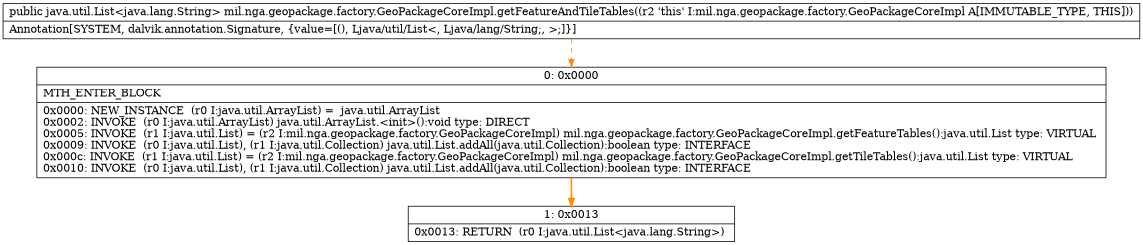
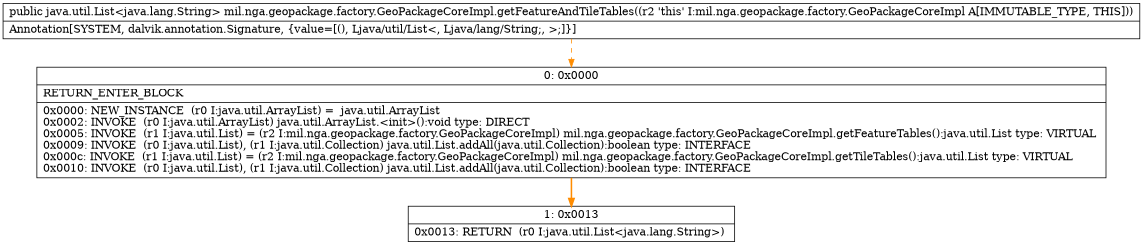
  digraph {
    node [shape=record]
    edge [color=darkorange]
-   n1 [label="{0\:\ 0x0000|MTH_ENTER_BLOCK\l|0x0000: NEW_INSTANCE  (r0 I:java.util.ArrayList) =  java.util.ArrayList \l0x0002: INVOKE  (r0 I:java.util.ArrayList) java.util.ArrayList.\<init\>():void type: DIRECT \l0x0005: INVOKE  (r1 I:java.util.List) = (r2 I:mil.nga.geopackage.factory.GeoPackageCoreImpl) mil.nga.geopackage.factory.GeoPackageCoreImpl.getFeatureTables():java.util.List type: VIRTUAL \l0x0009: INVOKE  (r0 I:java.util.List), (r1 I:java.util.Collection) java.util.List.addAll(java.util.Collection):boolean type: INTERFACE \l0x000c: INVOKE  (r1 I:java.util.List) = (r2 I:mil.nga.geopackage.factory.GeoPackageCoreImpl) mil.nga.geopackage.factory.GeoPackageCoreImpl.getTileTables():java.util.List type: VIRTUAL \l0x0010: INVOKE  (r0 I:java.util.List), (r1 I:java.util.Collection) java.util.List.addAll(java.util.Collection):boolean type: INTERFACE \l}"]
+   n1 [label="{0\:\ 0x0000|RETURN_ENTER_BLOCK\l|0x0000: NEW_INSTANCE  (r0 I:java.util.ArrayList) =  java.util.ArrayList \l0x0002: INVOKE  (r0 I:java.util.ArrayList) java.util.ArrayList.\<init\>():void type: DIRECT \l0x0005: INVOKE  (r1 I:java.util.List) = (r2 I:mil.nga.geopackage.factory.GeoPackageCoreImpl) mil.nga.geopackage.factory.GeoPackageCoreImpl.getFeatureTables():java.util.List type: VIRTUAL \l0x0009: INVOKE  (r0 I:java.util.List), (r1 I:java.util.Collection) java.util.List.addAll(java.util.Collection):boolean type: INTERFACE \l0x000c: INVOKE  (r1 I:java.util.List) = (r2 I:mil.nga.geopackage.factory.GeoPackageCoreImpl) mil.nga.geopackage.factory.GeoPackageCoreImpl.getTileTables():java.util.List type: VIRTUAL \l0x0010: INVOKE  (r0 I:java.util.List), (r1 I:java.util.Collection) java.util.List.addAll(java.util.Collection):boolean type: INTERFACE \l}"]
    n2 [label="{1\:\ 0x0013|0x0013: RETURN  (r0 I:java.util.List\<java.lang.String\>) \l}"]
    n3 [label="{public java.util.List\<java.lang.String\> mil.nga.geopackage.factory.GeoPackageCoreImpl.getFeatureAndTileTables((r2 'this' I:mil.nga.geopackage.factory.GeoPackageCoreImpl A[IMMUTABLE_TYPE, THIS]))  | Annotation[SYSTEM, dalvik.annotation.Signature, \{value=[(), Ljava\/util\/List\<, Ljava\/lang\/String;, \>;]\}]\l}"]
    n1 -> n2 [style=bold]
    n3 -> n1 [style=dashed]
  }
